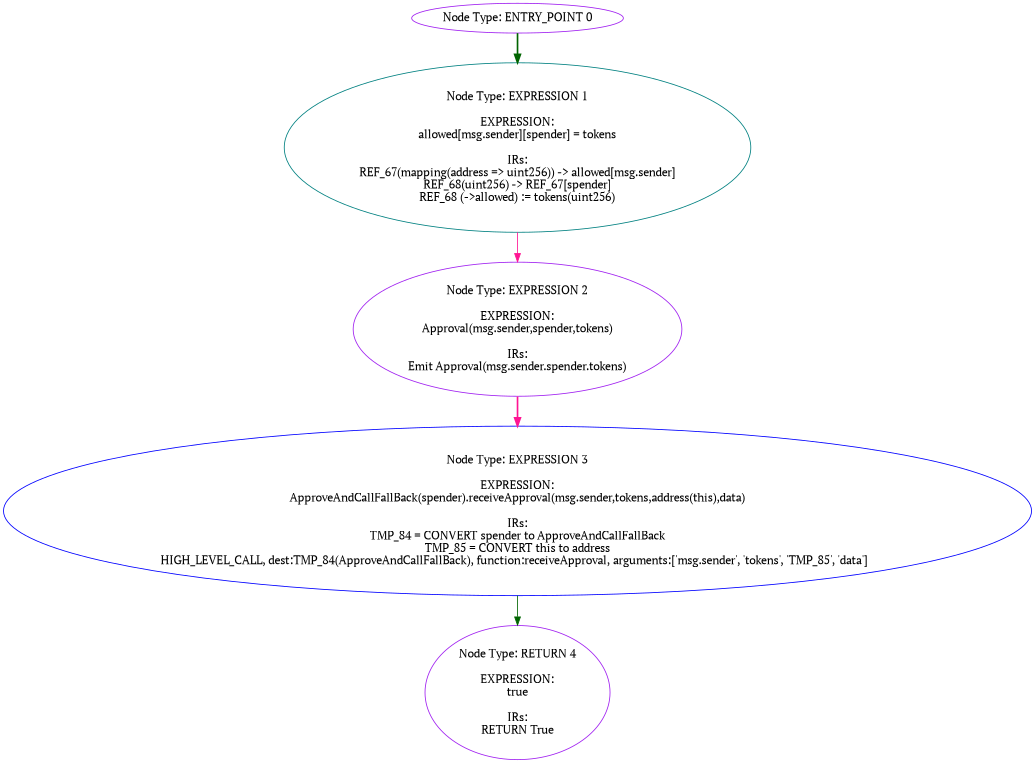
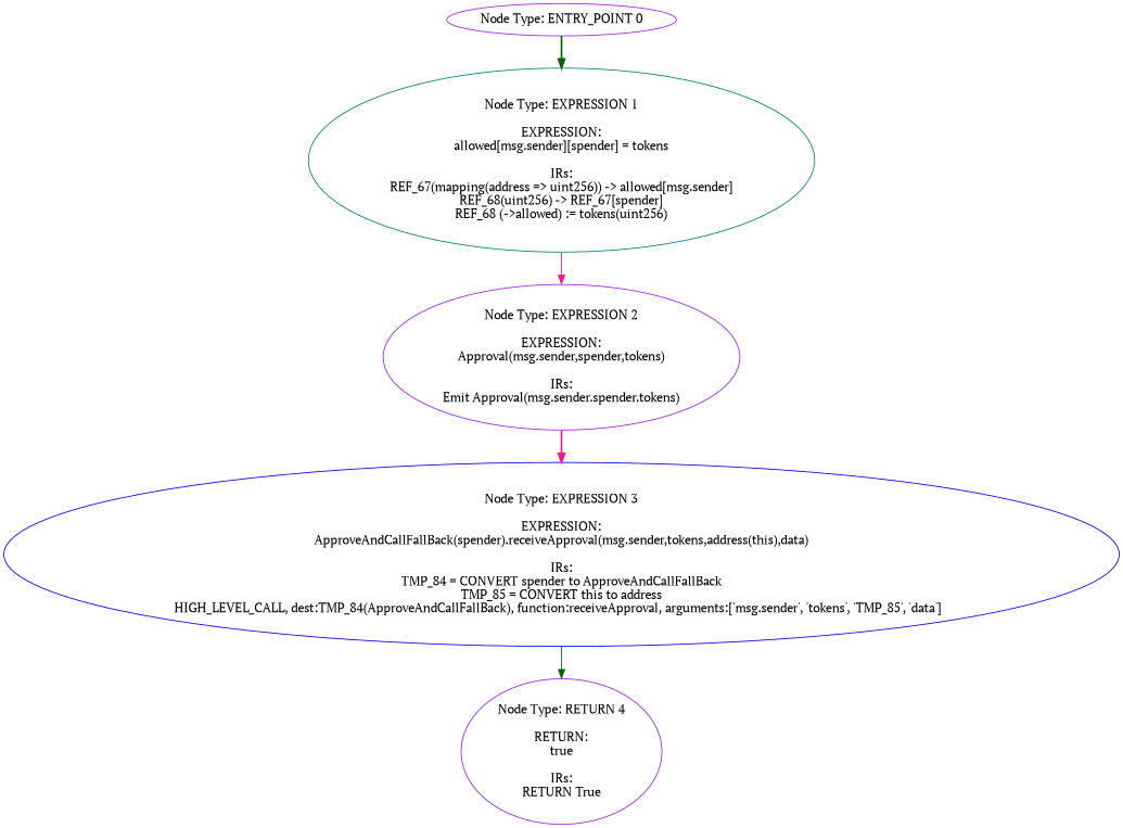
  digraph {
    fontname="PT Serif"
    node [color=purple fontname="PT Serif"]
    edge [color=darkgreen style=bold fontname="PT Serif"]
    n1 [label="Node Type: ENTRY_POINT 0\n"]
    n2 [label="Node Type: EXPRESSION 1\n\nEXPRESSION:\nallowed[msg.sender][spender] = tokens\n\nIRs:\nREF_67(mapping(address => uint256)) -> allowed[msg.sender]\nREF_68(uint256) -> REF_67[spender]\nREF_68 (->allowed) := tokens(uint256)" color=teal]
    n3 [label="Node Type: EXPRESSION 2\n\nEXPRESSION:\nApproval(msg.sender,spender,tokens)\n\nIRs:\nEmit Approval(msg.sender.spender.tokens)"]
    n4 [label="Node Type: EXPRESSION 3\n\nEXPRESSION:\nApproveAndCallFallBack(spender).receiveApproval(msg.sender,tokens,address(this),data)\n\nIRs:\nTMP_84 = CONVERT spender to ApproveAndCallFallBack\nTMP_85 = CONVERT this to address\nHIGH_LEVEL_CALL, dest:TMP_84(ApproveAndCallFallBack), function:receiveApproval, arguments:['msg.sender', 'tokens', 'TMP_85', 'data']  " color=blue]
-   n5 [label="Node Type: RETURN 4\n\nEXPRESSION:\ntrue\n\nIRs:\nRETURN True"]
+   n5 [label="Node Type: RETURN 4\n\nRETURN:\ntrue\n\nIRs:\nRETURN True"]
    n1 -> n2
    n2 -> n3 [color=deeppink style=solid]
    n3 -> n4 [color=deeppink]
    n4 -> n5 [style=solid]
  }
